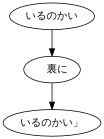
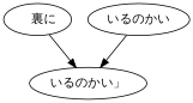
  digraph {
    fontname=Inter
    node [fontname=Inter]
    edge [fontname=Inter]
    n1 [label="　裏に"]
    n2 [label="いるのかい」"]
    n3 [label="いるのかい"]
    n1 -> n2
-   n3 -> n1
+   n3 -> n2
  }
